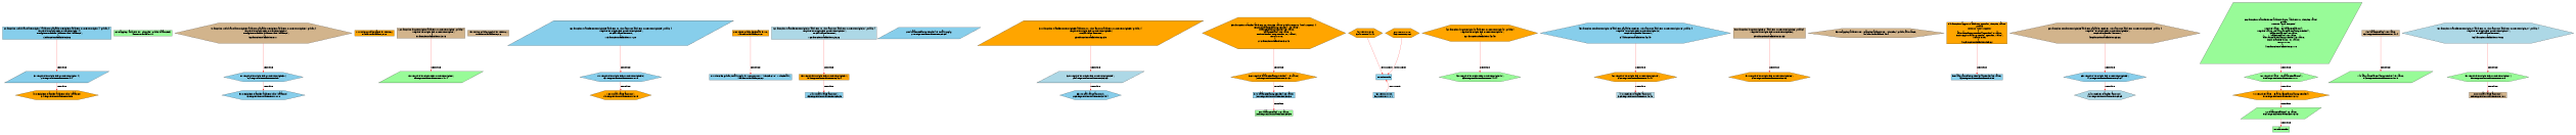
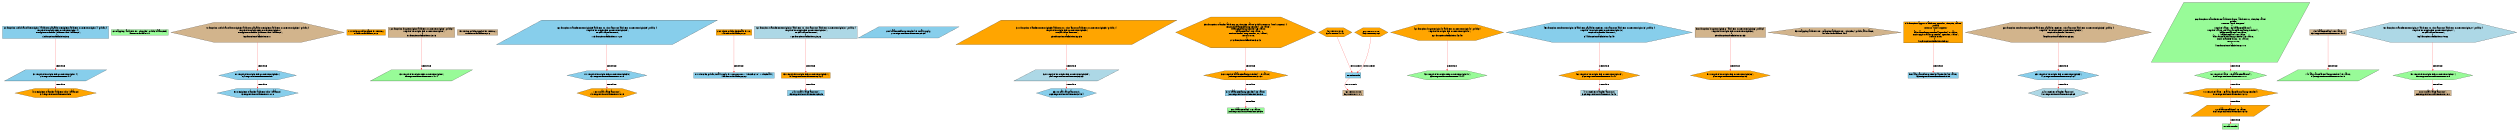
  digraph {
    node [fillcolor=skyblue shape=hexagon style=filled type_label=expression_statement]
    edge [color=red controlflow_type=next_line edge_type=CFG_edge]
    n1 [label="2_ function withdrawAll_txorigin14(address payable _recipient,address owner_txorigin14) public {\n        require(tx.origin == owner_txorigin14);\n        _recipient.transfer(address(this).balance);\n    }\n13-function_definition-3-6" method="withdrawAll_txorigin14(address payable _recipient,address owner_txorigin14)" shape=box type_label=function_definition]
    n2 [label="3_ require(tx.origin == owner_txorigin14);\n25-expression_statement-4-4" method="withdrawAll_txorigin14(address payable _recipient,address owner_txorigin14)" shape=parallelogram]
    n3 [fillcolor=orange label="4_ _recipient.transfer(address(this).balance);\n34-expression_statement-5-5" method="withdrawAll_txorigin14(address payable _recipient,address owner_txorigin14)"]
    n4 [fillcolor=palegreen label="6_ mapping (address => uint256) public balanceOf;\n45-new_variable-7-7" shape=box type_label=new_variable]
    n5 [fillcolor=tan label="7_ function withdrawAll_txorigin30(address payable _recipient,address owner_txorigin30) public {\n        require(tx.origin == owner_txorigin30);\n        _recipient.transfer(address(this).balance);\n    }\n52-function_definition-8-11" method="withdrawAll_txorigin30(address payable _recipient,address owner_txorigin30)" type_label=function_definition]
    n6 [label="8_ require(tx.origin == owner_txorigin30);\n64-expression_statement-9-9" method="withdrawAll_txorigin30(address payable _recipient,address owner_txorigin30)"]
    n7 [label="9_ _recipient.transfer(address(this).balance);\n73-expression_statement-10-10" method="withdrawAll_txorigin30(address payable _recipient,address owner_txorigin30)"]
    n8 [fillcolor=orange label="11_ string public name = \"TAMC\";\n84-new_variable-12-12" shape=box type_label=new_variable]
    n9 [fillcolor=tan label="12_ function bug_txorigin8(address owner_txorigin8) public{\n        require(tx.origin == owner_txorigin8);\n    }\n91-function_definition-13-15" method="bug_txorigin8(address owner_txorigin8)" shape=box type_label=function_definition]
    n10 [fillcolor=palegreen label="13_ require(tx.origin == owner_txorigin8);\n99-expression_statement-14-14" method="bug_txorigin8(address owner_txorigin8)" shape=parallelogram]
    n11 [fillcolor=tan label="15_ string public symbol = \"TAMC\";\n108-new_variable-16-16" shape=box type_label=new_variable]
    n12 [label="16_ function transferTo_txorigin39(address to, uint amount,address owner_txorigin39) public {\n  require(tx.origin == owner_txorigin39);\n  to.call.value(amount);\n}\n115-function_definition-17-20" method="transferTo_txorigin39(address to,uint amount,address owner_txorigin39)" shape=parallelogram type_label=function_definition]
    n13 [label="17_ require(tx.origin == owner_txorigin39);\n131-expression_statement-18-18" method="transferTo_txorigin39(address to,uint amount,address owner_txorigin39)"]
    n14 [fillcolor=orange label="18_ to.call.value(amount);\n140-expression_statement-19-19" method="transferTo_txorigin39(address to,uint amount,address owner_txorigin39)"]
    n15 [fillcolor=orange label="20_ uint8 public decimals = 18;\n149-new_variable-21-21" shape=box type_label=new_variable]
    n16 [label="21_ uint256 public totalSupply = 1000000000 * (uint256(10) ** decimals);\n155-new_variable-22-22" shape=box type_label=new_variable]
    n17 [fillcolor=lightblue label="22_ function transferTo_txorigin31(address to, uint amount,address owner_txorigin31) public {\n  require(tx.origin == owner_txorigin31);\n  to.call.value(amount);\n}\n168-function_definition-23-26" method="transferTo_txorigin31(address to,uint amount,address owner_txorigin31)" shape=box type_label=function_definition]
    n18 [fillcolor=orange label="23_ require(tx.origin == owner_txorigin31);\n184-expression_statement-24-24" method="transferTo_txorigin31(address to,uint amount,address owner_txorigin31)" shape=box]
    n19 [label="24_ to.call.value(amount);\n193-expression_statement-25-25" method="transferTo_txorigin31(address to,uint amount,address owner_txorigin31)" shape=box]
    n20 [label="28_ balanceOf[msg.sender] = totalSupply;\n218-expression_statement-29-29" shape=parallelogram]
    n21 [fillcolor=orange label="31_ function transferTo_txorigin35(address to, uint amount,address owner_txorigin35) public {\n  require(tx.origin == owner_txorigin35);\n  to.call.value(amount);\n}\n238-function_definition-32-35" method="transferTo_txorigin35(address to,uint amount,address owner_txorigin35)" shape=parallelogram type_label=function_definition]
    n22 [fillcolor=lightblue label="32_ require(tx.origin == owner_txorigin35);\n254-expression_statement-33-33" method="transferTo_txorigin35(address to,uint amount,address owner_txorigin35)" shape=parallelogram]
    n23 [label="33_ to.call.value(amount);\n263-expression_statement-34-94" method="transferTo_txorigin35(address to,uint amount,address owner_txorigin35)"]
    n24 [fillcolor=orange label="35_ function transfer(address to, uint256 value) public returns (bool success) {\n        require(balanceOf[msg.sender] >= value);\n        balanceOf[msg.sender] -= value;\n        balanceOf[to] += value;\n        emit Transfer(msg.sender, to, value);\n        return true;\n    }\n272-function_definition-36-42" method="transfer(address to,uint256 value)" type_label=function_definition]
    n25 [fillcolor=orange label="36_ require(balanceOf[msg.sender] >= value);\n289-expression_statement-37-37" method="transfer(address to,uint256 value)"]
    n26 [label="37_ balanceOf[msg.sender] -= value;\n300-expression_statement-38-38" method="transfer(address to,uint256 value)" shape=box]
    n27 [fillcolor=palegreen label="38_ balanceOf[to] += value;\n308-expression_statement-39-39" method="transfer(address to,uint256 value)" shape=box]
    n28 [fillcolor=orange label="40_ return true;\n324-return-41-41" method="transfer(address to,uint256 value)" type_label=return]
    n29 [label="0_ exit_node" shape=box type_label=exit]
    n30 [fillcolor=orange label="42_ function bug_txorigin40(address owner_txorigin40) public{\n        require(tx.origin == owner_txorigin40);\n    }\n327-function_definition-43-45" method="bug_txorigin40(address owner_txorigin40)" type_label=function_definition]
    n31 [fillcolor=palegreen label="43_ require(tx.origin == owner_txorigin40);\n335-expression_statement-44-44" method="bug_txorigin40(address owner_txorigin40)"]
    n32 [label="45_ function sendto_txorigin13(address payable receiver, uint amount,address owner_txorigin13) public {\n	require (tx.origin == owner_txorigin13);\n	receiver.transfer(amount);\n}\n344-function_definition-46-49" method="sendto_txorigin13(address payable receiver,uint amount,address owner_txorigin13)" type_label=function_definition]
    n33 [fillcolor=orange label="46_ require (tx.origin == owner_txorigin13);\n360-expression_statement-47-47" method="sendto_txorigin13(address payable receiver,uint amount,address owner_txorigin13)"]
    n34 [fillcolor=lightblue label="47_ receiver.transfer(amount);\n369-expression_statement-48-48" method="sendto_txorigin13(address payable receiver,uint amount,address owner_txorigin13)" shape=box]
    n35 [fillcolor=tan label="50_ function bug_txorigin36(  address owner_txorigin36) public{\n        require(tx.origin == owner_txorigin36);\n    }\n390-function_definition-51-53" method="bug_txorigin36(address owner_txorigin36)" shape=box type_label=function_definition]
    n36 [fillcolor=orange label="51_ require(tx.origin == owner_txorigin36);\n398-expression_statement-52-52" method="bug_txorigin36(address owner_txorigin36)"]
    n37 [fillcolor=tan label="53_ mapping(address => mapping(address => uint256)) public allowance;\n407-new_variable-54-54" type_label=new_variable]
    n38 [fillcolor=orange label="54_ function approve(address spender, uint256 value)\n        public\n        returns (bool success)\n    {\n        allowance[msg.sender][spender] = value;\n        emit Approval(msg.sender, spender, value);\n        return true;\n    }\n416-function_definition-55-62" method="approve(address spender,uint256 value)" shape=box type_label=function_definition]
    n39 [label="58_ allowance[msg.sender][spender] = value;\n433-expression_statement-59-59" method="approve(address spender,uint256 value)" shape=box]
    n40 [fillcolor=orange label="60_ return true;\n453-return-61-61" method="approve(address spender,uint256 value)" type_label=return]
    n41 [fillcolor=tan label="62_ function sendto_txorigin33(address payable receiver, uint amount,address owner_txorigin33) public {\n	require (tx.origin == owner_txorigin33);\n	receiver.transfer(amount);\n}\n456-function_definition-63-66" method="sendto_txorigin33(address payable receiver,uint amount,address owner_txorigin33)" type_label=function_definition]
    n42 [label="63_ require (tx.origin == owner_txorigin33);\n472-expression_statement-64-64" method="sendto_txorigin33(address payable receiver,uint amount,address owner_txorigin33)"]
    n43 [fillcolor=lightblue label="64_ receiver.transfer(amount);\n481-expression_statement-65-65" method="sendto_txorigin33(address payable receiver,uint amount,address owner_txorigin33)"]
    n44 [fillcolor=palegreen label="66_ function transferFrom(address from, address to, uint256 value)\n        public\n        returns (bool success)\n    {\n        require(value <= balanceOf[from]);\n        require(value <= allowance[from][msg.sender]);\n        balanceOf[from] -= value;\n        balanceOf[to] += value;\n        allowance[from][msg.sender] -= value;\n        emit Transfer(from, to, value);\n        return true;\n    }\n488-function_definition-67-78" method="transferFrom(address from,address to,uint256 value)" shape=parallelogram type_label=function_definition]
    n45 [fillcolor=palegreen label="70_ require(value <= balanceOf[from]);\n509-expression_statement-71-71" method="transferFrom(address from,address to,uint256 value)"]
    n46 [fillcolor=orange label="71_ require(value <= allowance[from][msg.sender]);\n518-expression_statement-72-72" method="transferFrom(address from,address to,uint256 value)"]
-   n47 [fillcolor=palegreen label="72_ balanceOf[from] -= value;\n531-expression_statement-73-73" method="transferFrom(address from,address to,uint256 value)" shape=parallelogram]
+   n47 [fillcolor=orange label="72_ balanceOf[from] -= value;\n531-expression_statement-73-73" method="transferFrom(address from,address to,uint256 value)" shape=parallelogram]
    n48 [fillcolor=palegreen label="0_ start_node" shape=box type_label=start]
    n49 [fillcolor=tan label="73_ balanceOf[to] += value;\n537-expression_statement-74-74" method="transferFrom(address from,address to,uint256 value)" shape=box]
    n50 [fillcolor=palegreen label="74_ allowance[from][msg.sender] -= value;\n543-expression_statement-75-75" method="transferFrom(address from,address to,uint256 value)" shape=parallelogram]
-   n51 [label="76_ return true;\n561-return-77-77" method="transferFrom(address from,address to,uint256 value)" shape=box type_label=return]
+   n51 [fillcolor=tan label="76_ return true;\n561-return-77-77" method="transferFrom(address from,address to,uint256 value)" shape=box type_label=return]
    n52 [fillcolor=lightblue label="78_ function transferTo_txorigin27(address to, uint amount,address owner_txorigin27) public {\n  require(tx.origin == owner_txorigin27);\n  to.call.value(amount);\n}\n564-function_definition-79-82" method="transferTo_txorigin27(address to,uint amount,address owner_txorigin27)" type_label=function_definition]
    n53 [fillcolor=palegreen label="79_ require(tx.origin == owner_txorigin27);\n580-expression_statement-80-80" method="transferTo_txorigin27(address to,uint amount,address owner_txorigin27)"]
    n54 [fillcolor=tan label="80_ to.call.value(amount);\n589-expression_statement-81-81" method="transferTo_txorigin27(address to,uint amount,address owner_txorigin27)" shape=box]
    n1 -> n2 [label=next_line]
    n2 -> n3 [label=next_line]
    n5 -> n6 [label=next_line]
    n6 -> n7 [label=next_line]
    n9 -> n10 [label=next_line]
    n12 -> n13 [label=next_line]
    n13 -> n14 [label=next_line]
    n15 -> n16 [label=next_line]
    n17 -> n18 [label=next_line]
    n18 -> n19 [label=next_line]
    n21 -> n22 [label=next_line]
    n22 -> n23 [label=next_line]
    n24 -> n25 [label=next_line]
    n25 -> n26 [label=next_line]
    n26 -> n27 [label=next_line]
    n28 -> n29 [controlflow_type=return_exit label=return_exit]
    n30 -> n31 [label=next_line]
    n32 -> n33 [label=next_line]
    n33 -> n34 [label=next_line]
    n35 -> n36 [label=next_line]
    n38 -> n39 [label=next_line]
    n40 -> n29 [controlflow_type=return_exit label=return_exit]
    n41 -> n42 [label=next_line]
    n42 -> n43 [label=next_line]
    n44 -> n45 [label=next_line]
    n45 -> n46 [label=next_line]
    n46 -> n47 [label=next_line]
    n47 -> n48 [label=next_line]
    n49 -> n50 [label=next_line]
-   n51 -> n29 [controlflow_type=return_exit label=return_exit]
+   n29 -> n51 [controlflow_type=return_exit label=return_exit]
    n52 -> n53 [label=next_line]
    n53 -> n54 [label=next_line]
  }
